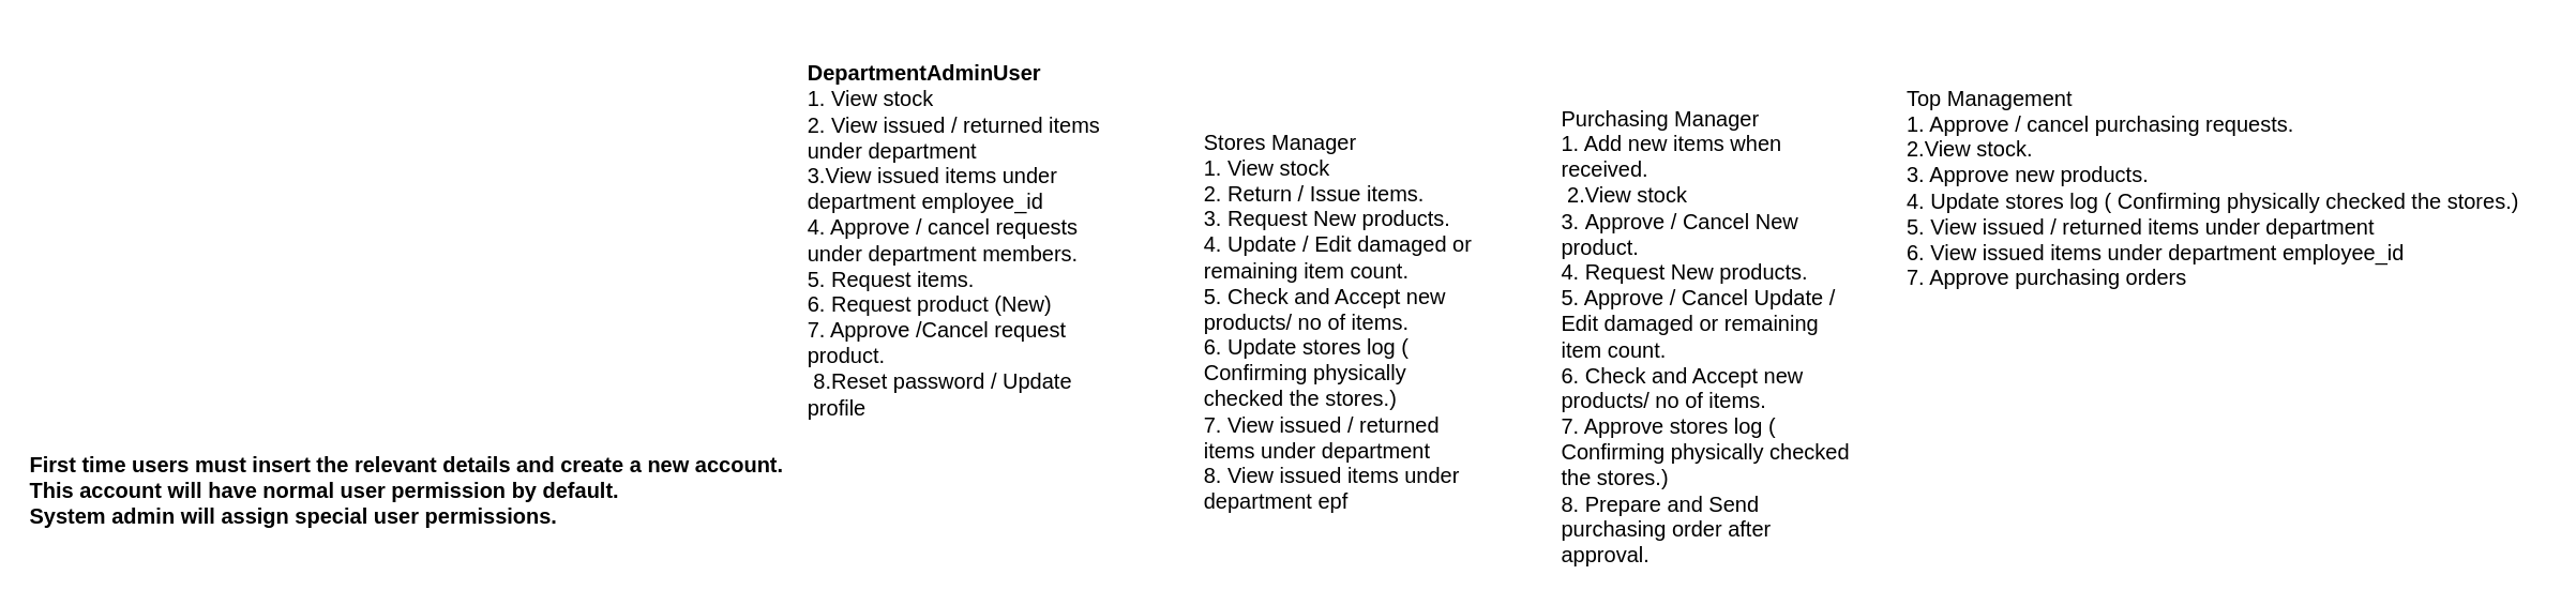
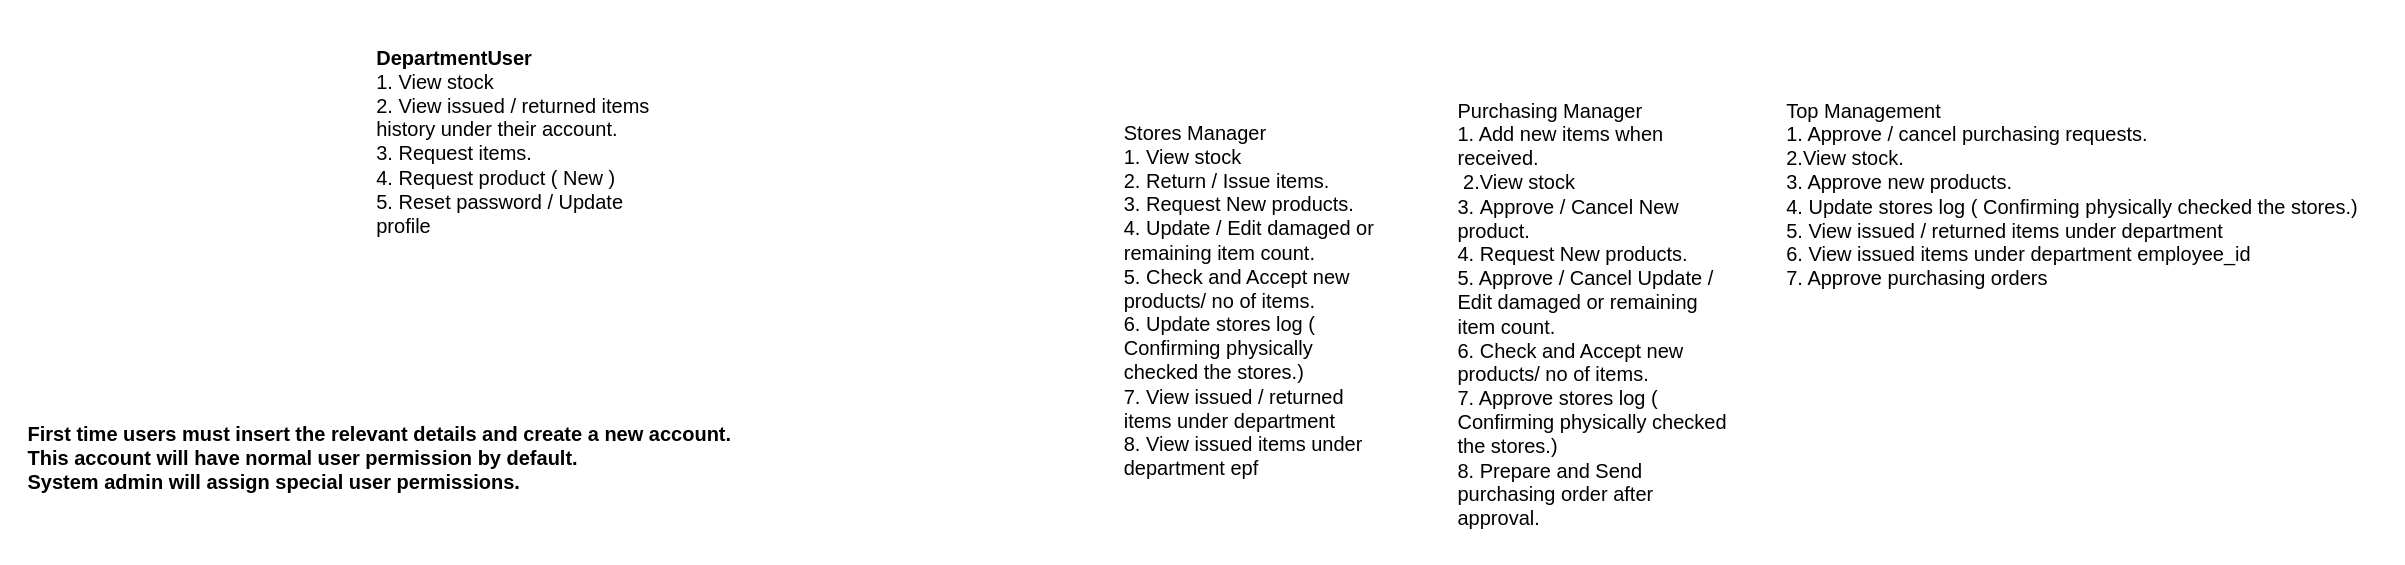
  <mxCell id="0" />
  <mxCell id="1" parent="0" />
- <mxCell id="2" value="&lt;b&gt;DepartmentAdminUser&lt;/b&gt;&lt;br&gt;1. View stock&lt;br&gt;2. View issued / returned items under department&lt;br&gt;3.View issued items under department employee_id&lt;br&gt;4. Approve / cancel requests under department members.&lt;br&gt;5. Request items.&lt;br&gt;6. Request product (New)&lt;br&gt;7. Approve /Cancel request product.&lt;br&gt;&amp;nbsp;8.Reset password / Update profile" style="text;html=1;strokeColor=none;fillColor=none;align=left;verticalAlign=middle;whiteSpace=wrap;rounded=0;fontSize=16;" vertex="1" parent="1"><mxGeometry x="601" y="44" width="221" height="270.5" as="geometry" /></mxCell>
+ <mxCell id="3" value="&lt;b&gt;DepartmentUser&lt;/b&gt;&lt;br&gt;1. View stock&lt;br&gt;2. View issued / returned items history under their account.&lt;br&gt;3.&amp;nbsp;Request items.&lt;br&gt;4. Request product ( New )&lt;br&gt;5. Reset password / Update profile&lt;br&gt;&lt;br&gt;&amp;nbsp;" style="text;html=1;strokeColor=none;fillColor=none;align=left;verticalAlign=middle;whiteSpace=wrap;rounded=0;fontSize=16;" vertex="1" parent="1"><mxGeometry x="299" y="20" width="221" height="223.5" as="geometry" /></mxCell>
  <mxCell id="4" value="Stores Manager&lt;br&gt;1. View stock&lt;br&gt;2. Return / Issue items.&lt;br&gt;3. Request New products.&lt;br&gt;4. Update / Edit damaged or remaining item count.&lt;br&gt;5. Check and Accept new products/ no of items.&lt;br&gt;6. Update stores log ( Confirming physically checked the stores.)&lt;br&gt;7. View issued / returned items under department&lt;br style=&quot;border-color: var(--border-color);&quot;&gt;8. View issued items under department epf" style="text;html=1;strokeColor=none;fillColor=none;align=left;verticalAlign=middle;whiteSpace=wrap;rounded=0;fontSize=16;" vertex="1" parent="1"><mxGeometry x="897" y="49" width="211" height="381" as="geometry" /></mxCell>
  <mxCell id="5" value="Purchasing Manager&lt;br&gt;1. Add new items when received.&lt;br&gt;&amp;nbsp;2.View stock&lt;br&gt;3.&amp;nbsp;Approve / Cancel New product.&lt;br&gt;4. Request New products.&lt;br&gt;5. Approve / Cancel Update / Edit damaged or remaining item count.&lt;br&gt;6. Check and Accept new products/ no of items.&lt;br&gt;7. Approve stores log ( Confirming physically checked the stores.)&lt;br&gt;8. Prepare and Send purchasing order after approval." style="text;html=1;strokeColor=none;fillColor=none;align=left;verticalAlign=middle;whiteSpace=wrap;rounded=0;fontSize=16;" vertex="1" parent="1"><mxGeometry x="1164" y="76" width="228" height="349" as="geometry" /></mxCell>
- <mxCell id="6" value="Top Management&lt;br&gt;1. Approve / cancel purchasing requests.&lt;br&gt;2.View stock.&lt;br&gt;3. Approve new products.&lt;br&gt;4. Update stores log ( Confirming physically checked the stores.)&lt;br style=&quot;border-color: var(--border-color);&quot;&gt;&lt;span style=&quot;&quot;&gt;5. View issued / returned items under department&lt;/span&gt;&lt;br style=&quot;border-color: var(--border-color);&quot;&gt;&lt;span style=&quot;&quot;&gt;6. View issued items under department employee_id&lt;br&gt;7. Approve purchasing orders&lt;br&gt;&lt;/span&gt;" style="text;html=1;align=left;verticalAlign=middle;resizable=0;points=[];autosize=1;strokeColor=none;fillColor=none;fontSize=16;" vertex="1" parent="1"><mxGeometry x="1422" y="57" width="475" height="165" as="geometry" /></mxCell>
+ <mxCell id="6" value="Top Management&lt;br&gt;1. Approve / cancel purchasing requests.&lt;br&gt;2.View stock.&lt;br&gt;3. Approve new products.&lt;br&gt;4. Update stores log ( Confirming physically checked the stores.)&lt;br style=&quot;border-color: var(--border-color);&quot;&gt;&lt;span style=&quot;&quot;&gt;5. View issued / returned items under department&lt;/span&gt;&lt;br style=&quot;border-color: var(--border-color);&quot;&gt;&lt;span style=&quot;&quot;&gt;6. View issued items under department employee_id&lt;br&gt;7. Approve purchasing orders&lt;br&gt;&lt;/span&gt;" style="text;html=1;align=left;verticalAlign=middle;resizable=0;points=[];autosize=1;strokeColor=none;fillColor=none;fontSize=16;" vertex="1" parent="1"><mxGeometry x="1427" y="72" width="475" height="165" as="geometry" /></mxCell>
  <mxCell id="7" value="&lt;b&gt;First time users must insert the relevant details and create a new account.&lt;br&gt;This account will have normal user permission by default.&lt;br&gt;System admin will assign special user permissions.&lt;/b&gt;" style="text;html=1;align=left;verticalAlign=middle;resizable=0;points=[];autosize=1;strokeColor=none;fillColor=none;fontSize=16;" vertex="1" parent="1"><mxGeometry x="20" y="331" width="581" height="70" as="geometry" /></mxCell>
